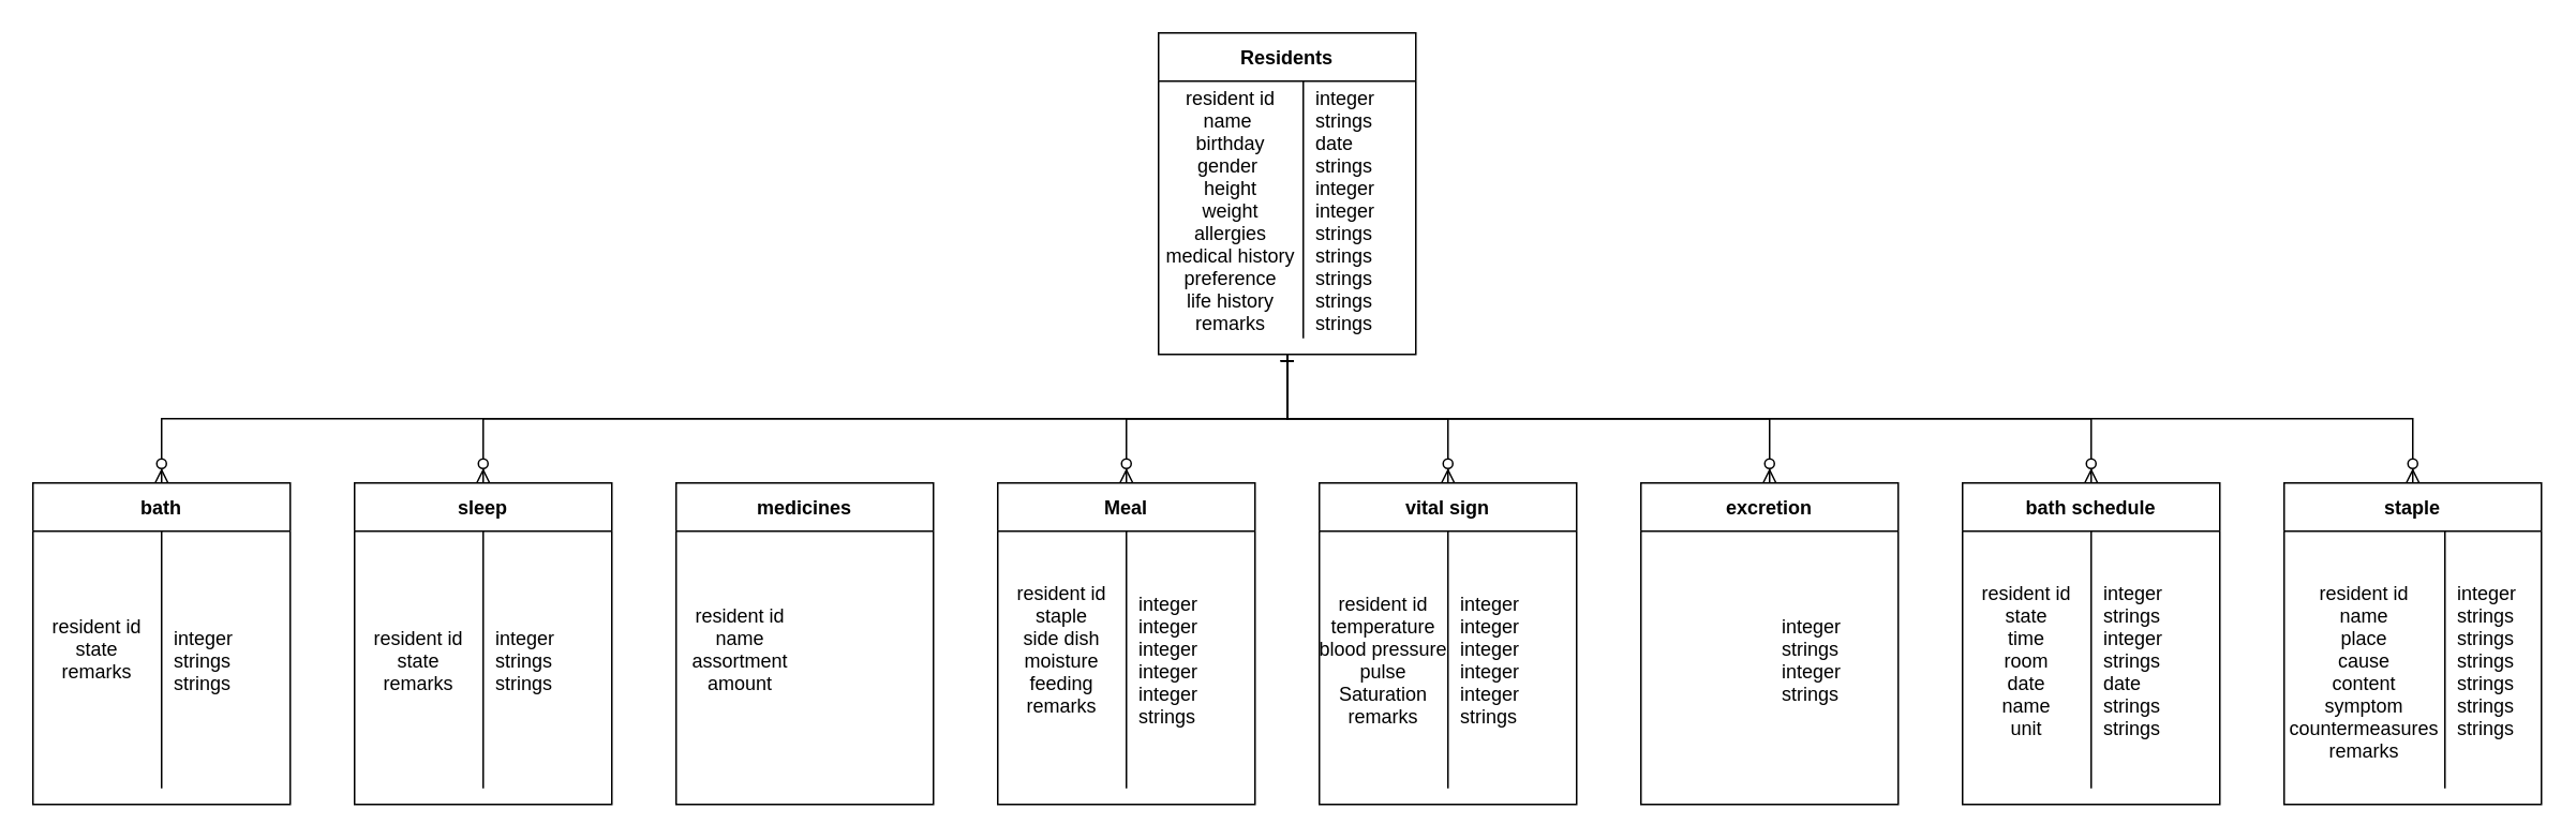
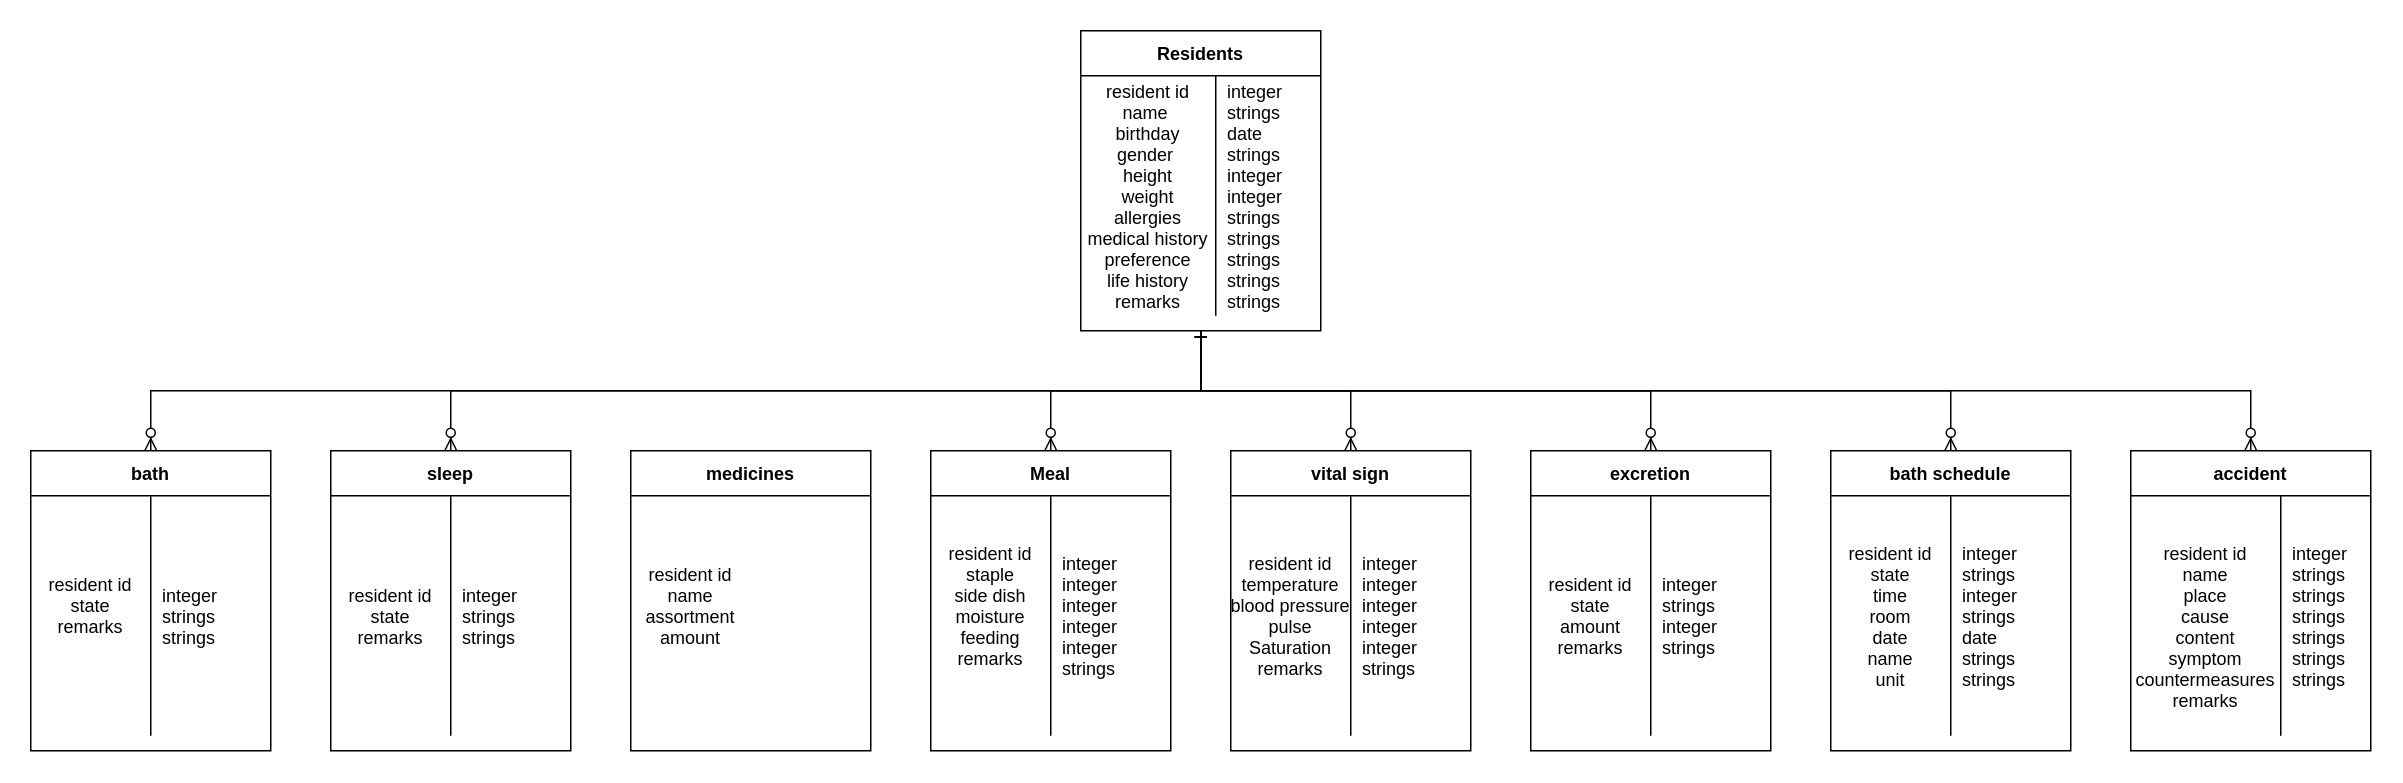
  <mxCell id="0" />
  <mxCell id="1" parent="0" />
  <mxCell id="2" style="edgeStyle=orthogonalEdgeStyle;rounded=0;jumpStyle=none;orthogonalLoop=1;jettySize=auto;html=1;entryX=0.5;entryY=0;entryDx=0;entryDy=0;strokeColor=#000000;startArrow=ERone;startFill=0;endArrow=ERzeroToMany;endFill=1;" parent="1" source="9" target="13" edge="1"><mxGeometry relative="1" as="geometry" /></mxCell>
  <mxCell id="3" style="edgeStyle=orthogonalEdgeStyle;rounded=0;jumpStyle=none;orthogonalLoop=1;jettySize=auto;html=1;entryX=0.5;entryY=0;entryDx=0;entryDy=0;startArrow=ERone;startFill=0;endArrow=ERzeroToMany;endFill=1;strokeColor=#000000;" parent="1" source="9" target="28" edge="1"><mxGeometry relative="1" as="geometry"><Array as="points"><mxPoint x="800" y="260" /><mxPoint x="300" y="260" /></Array></mxGeometry></mxCell>
  <mxCell id="4" style="edgeStyle=orthogonalEdgeStyle;rounded=0;jumpStyle=none;orthogonalLoop=1;jettySize=auto;html=1;entryX=0.5;entryY=0;entryDx=0;entryDy=0;startArrow=ERone;startFill=0;endArrow=ERzeroToMany;endFill=1;strokeColor=#000000;" parent="1" source="9" target="32" edge="1"><mxGeometry relative="1" as="geometry"><Array as="points"><mxPoint x="800" y="260" /><mxPoint x="100" y="260" /></Array></mxGeometry></mxCell>
  <mxCell id="5" style="edgeStyle=orthogonalEdgeStyle;rounded=0;jumpStyle=none;orthogonalLoop=1;jettySize=auto;html=1;entryX=0.5;entryY=0;entryDx=0;entryDy=0;startArrow=ERone;startFill=0;endArrow=ERzeroToMany;endFill=1;strokeColor=#000000;" parent="1" source="9" target="24" edge="1"><mxGeometry relative="1" as="geometry"><Array as="points"><mxPoint x="800" y="260" /><mxPoint x="900" y="260" /></Array></mxGeometry></mxCell>
  <mxCell id="6" style="edgeStyle=orthogonalEdgeStyle;rounded=0;jumpStyle=none;orthogonalLoop=1;jettySize=auto;html=1;startArrow=ERone;startFill=0;endArrow=ERzeroToMany;endFill=1;strokeColor=#000000;" parent="1" source="9" target="17" edge="1"><mxGeometry relative="1" as="geometry"><Array as="points"><mxPoint x="800" y="260" /><mxPoint x="1100" y="260" /></Array></mxGeometry></mxCell>
  <mxCell id="7" style="edgeStyle=orthogonalEdgeStyle;rounded=0;jumpStyle=none;orthogonalLoop=1;jettySize=auto;html=1;startArrow=ERone;startFill=0;endArrow=ERzeroToMany;endFill=1;strokeColor=#000000;entryX=0.5;entryY=0;entryDx=0;entryDy=0;" parent="1" source="9" target="36" edge="1"><mxGeometry relative="1" as="geometry"><mxPoint x="1440" y="290" as="targetPoint" /><Array as="points"><mxPoint x="800" y="260" /><mxPoint x="1300" y="260" /></Array></mxGeometry></mxCell>
  <mxCell id="8" style="edgeStyle=orthogonalEdgeStyle;rounded=0;jumpStyle=none;orthogonalLoop=1;jettySize=auto;html=1;entryX=0.5;entryY=0;entryDx=0;entryDy=0;startArrow=ERone;startFill=0;endArrow=ERzeroToMany;endFill=1;strokeColor=#000000;" parent="1" source="9" target="40" edge="1"><mxGeometry relative="1" as="geometry"><Array as="points"><mxPoint x="800" y="260" /><mxPoint x="1500" y="260" /></Array></mxGeometry></mxCell>
  <mxCell id="9" value="Residents" style="shape=table;startSize=30;container=1;collapsible=1;childLayout=tableLayout;fixedRows=1;rowLines=0;fontStyle=1;align=center;resizeLast=1;" parent="1" vertex="1"><mxGeometry x="720" y="20" width="160" height="200" as="geometry" /></mxCell>
  <mxCell id="10" value="" style="shape=partialRectangle;collapsible=0;dropTarget=0;pointerEvents=0;fillColor=none;points=[[0,0.5],[1,0.5]];portConstraint=eastwest;top=0;left=0;right=0;bottom=0;" parent="9" vertex="1"><mxGeometry y="30" width="160" height="160" as="geometry" /></mxCell>
  <mxCell id="11" value="resident id&#10;name &#10;birthday&#10;gender &#10;height&#10;weight&#10;allergies&#10;medical history&#10;preference&#10;life history&#10;remarks" style="shape=partialRectangle;overflow=hidden;connectable=0;fillColor=none;top=0;left=0;bottom=0;right=0;" parent="10" vertex="1"><mxGeometry width="90" height="160" as="geometry" /></mxCell>
  <mxCell id="12" value="integer&#10;strings&#10;date&#10;strings&#10;integer&#10;integer&#10;strings&#10;strings&#10;strings&#10;strings&#10;strings" style="shape=partialRectangle;overflow=hidden;connectable=0;fillColor=none;top=0;left=0;bottom=0;right=0;align=left;spacingLeft=6;" parent="10" vertex="1"><mxGeometry x="90" width="70" height="160" as="geometry" /></mxCell>
  <mxCell id="13" value="Meal" style="shape=table;startSize=30;container=1;collapsible=1;childLayout=tableLayout;fixedRows=1;rowLines=0;fontStyle=1;align=center;resizeLast=1;" parent="1" vertex="1"><mxGeometry x="620" y="300" width="160" height="200" as="geometry" /></mxCell>
  <mxCell id="14" value="" style="shape=partialRectangle;collapsible=0;dropTarget=0;pointerEvents=0;fillColor=none;points=[[0,0.5],[1,0.5]];portConstraint=eastwest;top=0;left=0;right=0;bottom=0;" parent="13" vertex="1"><mxGeometry y="30" width="160" height="160" as="geometry" /></mxCell>
  <mxCell id="15" value="resident id&#10;staple&#10;side dish&#10;moisture&#10;feeding&#10;remarks&#10;" style="shape=partialRectangle;overflow=hidden;connectable=0;fillColor=none;top=0;left=0;bottom=0;right=0;verticalAlign=middle;" parent="14" vertex="1"><mxGeometry width="80" height="160" as="geometry" /></mxCell>
  <mxCell id="16" value="integer&#10;integer&#10;integer&#10;integer&#10;integer&#10;strings" style="shape=partialRectangle;overflow=hidden;connectable=0;fillColor=none;top=0;left=0;bottom=0;right=0;align=left;spacingLeft=6;verticalAlign=middle;" parent="14" vertex="1"><mxGeometry x="80" width="80" height="160" as="geometry" /></mxCell>
  <mxCell id="17" value="excretion" style="shape=table;startSize=30;container=1;collapsible=1;childLayout=tableLayout;fixedRows=1;rowLines=0;fontStyle=1;align=center;resizeLast=1;" parent="1" vertex="1"><mxGeometry x="1020" y="300" width="160" height="200" as="geometry" /></mxCell>
  <mxCell id="18" value="" style="shape=partialRectangle;collapsible=0;dropTarget=0;pointerEvents=0;fillColor=none;points=[[0,0.5],[1,0.5]];portConstraint=eastwest;top=0;left=0;right=0;bottom=0;" parent="17" vertex="1"><mxGeometry y="30" width="160" height="160" as="geometry" /></mxCell>
+ <mxCell id="19" value="resident id&#10;state&#10;amount&#10;remarks" style="shape=partialRectangle;overflow=hidden;connectable=0;fillColor=none;top=0;left=0;bottom=0;right=0;" parent="18" vertex="1"><mxGeometry width="80" height="160" as="geometry" /></mxCell>
  <mxCell id="20" value="integer&#10;strings&#10;integer&#10;strings" style="shape=partialRectangle;overflow=hidden;connectable=0;fillColor=none;top=0;left=0;bottom=0;right=0;align=left;spacingLeft=6;" parent="18" vertex="1"><mxGeometry x="80" width="80" height="160" as="geometry" /></mxCell>
  <mxCell id="21" value="medicines" style="shape=table;startSize=30;container=1;collapsible=1;childLayout=tableLayout;fixedRows=1;rowLines=0;fontStyle=1;align=center;resizeLast=1;" parent="1" vertex="1"><mxGeometry x="420" y="300" width="160" height="200" as="geometry" /></mxCell>
  <mxCell id="22" value="" style="shape=partialRectangle;collapsible=0;dropTarget=0;pointerEvents=0;fillColor=none;points=[[0,0.5],[1,0.5]];portConstraint=eastwest;top=0;left=0;right=0;bottom=0;" parent="21" vertex="1"><mxGeometry y="30" width="160" height="160" as="geometry" /></mxCell>
  <mxCell id="23" value="resident id&#10;name&#10; assortment &#10;amount&#10;" style="shape=partialRectangle;overflow=hidden;connectable=0;fillColor=none;top=0;left=0;bottom=0;right=0;" parent="22" vertex="1"><mxGeometry width="80" height="160" as="geometry" /></mxCell>
  <mxCell id="24" value="vital sign" style="shape=table;startSize=30;container=1;collapsible=1;childLayout=tableLayout;fixedRows=1;rowLines=0;fontStyle=1;align=center;resizeLast=1;" parent="1" vertex="1"><mxGeometry x="820" y="300" width="160" height="200" as="geometry" /></mxCell>
  <mxCell id="25" value="" style="shape=partialRectangle;collapsible=0;dropTarget=0;pointerEvents=0;fillColor=none;points=[[0,0.5],[1,0.5]];portConstraint=eastwest;top=0;left=0;right=0;bottom=0;" parent="24" vertex="1"><mxGeometry y="30" width="160" height="160" as="geometry" /></mxCell>
  <mxCell id="26" value="resident id&#10;temperature&#10;blood pressure&#10;pulse&#10;Saturation&#10;remarks" style="shape=partialRectangle;overflow=hidden;connectable=0;fillColor=none;top=0;left=0;bottom=0;right=0;" parent="25" vertex="1"><mxGeometry width="80" height="160" as="geometry" /></mxCell>
  <mxCell id="27" value="integer&#10;integer&#10;integer&#10;integer&#10;integer&#10;strings" style="shape=partialRectangle;overflow=hidden;connectable=0;fillColor=none;top=0;left=0;bottom=0;right=0;align=left;spacingLeft=6;" parent="25" vertex="1"><mxGeometry x="80" width="80" height="160" as="geometry" /></mxCell>
  <mxCell id="28" value="sleep" style="shape=table;startSize=30;container=1;collapsible=1;childLayout=tableLayout;fixedRows=1;rowLines=0;fontStyle=1;align=center;resizeLast=1;" parent="1" vertex="1"><mxGeometry x="220" y="300" width="160" height="200" as="geometry" /></mxCell>
  <mxCell id="29" value="" style="shape=partialRectangle;collapsible=0;dropTarget=0;pointerEvents=0;fillColor=none;points=[[0,0.5],[1,0.5]];portConstraint=eastwest;top=0;left=0;right=0;bottom=0;" parent="28" vertex="1"><mxGeometry y="30" width="160" height="160" as="geometry" /></mxCell>
  <mxCell id="30" value="resident id&#10;state&#10;remarks" style="shape=partialRectangle;overflow=hidden;connectable=0;fillColor=none;top=0;left=0;bottom=0;right=0;" parent="29" vertex="1"><mxGeometry width="80" height="160" as="geometry" /></mxCell>
  <mxCell id="31" value="integer&#10;strings&#10;strings" style="shape=partialRectangle;overflow=hidden;connectable=0;fillColor=none;top=0;left=0;bottom=0;right=0;align=left;spacingLeft=6;" parent="29" vertex="1"><mxGeometry x="80" width="80" height="160" as="geometry" /></mxCell>
  <mxCell id="32" value="bath" style="shape=table;startSize=30;container=1;collapsible=1;childLayout=tableLayout;fixedRows=1;rowLines=0;fontStyle=1;align=center;resizeLast=1;" parent="1" vertex="1"><mxGeometry x="20" y="300" width="160" height="200" as="geometry" /></mxCell>
  <mxCell id="33" value="" style="shape=partialRectangle;collapsible=0;dropTarget=0;pointerEvents=0;fillColor=none;points=[[0,0.5],[1,0.5]];portConstraint=eastwest;top=0;left=0;right=0;bottom=0;" parent="32" vertex="1"><mxGeometry y="30" width="160" height="160" as="geometry" /></mxCell>
  <mxCell id="34" value="resident id&#10;state&#10;remarks&#10;" style="shape=partialRectangle;overflow=hidden;connectable=0;fillColor=none;top=0;left=0;bottom=0;right=0;" parent="33" vertex="1"><mxGeometry width="80" height="160" as="geometry" /></mxCell>
  <mxCell id="35" value="integer&#10;strings&#10;strings" style="shape=partialRectangle;overflow=hidden;connectable=0;fillColor=none;top=0;left=0;bottom=0;right=0;align=left;spacingLeft=6;" parent="33" vertex="1"><mxGeometry x="80" width="80" height="160" as="geometry" /></mxCell>
  <mxCell id="36" value="bath schedule" style="shape=table;startSize=30;container=1;collapsible=1;childLayout=tableLayout;fixedRows=1;rowLines=0;fontStyle=1;align=center;resizeLast=1;" parent="1" vertex="1"><mxGeometry x="1220" y="300" width="160" height="200" as="geometry" /></mxCell>
  <mxCell id="37" value="" style="shape=partialRectangle;collapsible=0;dropTarget=0;pointerEvents=0;fillColor=none;points=[[0,0.5],[1,0.5]];portConstraint=eastwest;top=0;left=0;right=0;bottom=0;" parent="36" vertex="1"><mxGeometry y="30" width="160" height="160" as="geometry" /></mxCell>
  <mxCell id="38" value="resident id&#10;state&#10;time&#10;room&#10;date&#10;name&#10;unit" style="shape=partialRectangle;overflow=hidden;connectable=0;fillColor=none;top=0;left=0;bottom=0;right=0;" parent="37" vertex="1"><mxGeometry width="80" height="160" as="geometry" /></mxCell>
  <mxCell id="39" value="integer&#10;strings&#10;integer&#10;strings&#10;date&#10;strings&#10;strings" style="shape=partialRectangle;overflow=hidden;connectable=0;fillColor=none;top=0;left=0;bottom=0;right=0;align=left;spacingLeft=6;" parent="37" vertex="1"><mxGeometry x="80" width="80" height="160" as="geometry" /></mxCell>
- <mxCell id="40" value="staple" style="shape=table;startSize=30;container=1;collapsible=1;childLayout=tableLayout;fixedRows=1;rowLines=0;fontStyle=1;align=center;resizeLast=1;" parent="1" vertex="1"><mxGeometry x="1420" y="300" width="160" height="200" as="geometry" /></mxCell>
+ <mxCell id="40" value="accident" style="shape=table;startSize=30;container=1;collapsible=1;childLayout=tableLayout;fixedRows=1;rowLines=0;fontStyle=1;align=center;resizeLast=1;" parent="1" vertex="1"><mxGeometry x="1420" y="300" width="160" height="200" as="geometry" /></mxCell>
  <mxCell id="41" value="" style="shape=partialRectangle;collapsible=0;dropTarget=0;pointerEvents=0;fillColor=none;points=[[0,0.5],[1,0.5]];portConstraint=eastwest;top=0;left=0;right=0;bottom=0;" parent="40" vertex="1"><mxGeometry y="30" width="160" height="160" as="geometry" /></mxCell>
  <mxCell id="42" value="&#10;resident id&#10;name&#10;place&#10;cause&#10;content&#10;symptom&#10;countermeasures&#10;remarks" style="shape=partialRectangle;overflow=hidden;connectable=0;fillColor=none;top=0;left=0;bottom=0;right=0;" parent="41" vertex="1"><mxGeometry width="100" height="160" as="geometry" /></mxCell>
  <mxCell id="43" value="integer&#10;strings&#10;strings&#10;strings&#10;strings&#10;strings&#10;strings" style="shape=partialRectangle;overflow=hidden;connectable=0;fillColor=none;top=0;left=0;bottom=0;right=0;align=left;spacingLeft=6;" parent="41" vertex="1"><mxGeometry x="100" width="60" height="160" as="geometry" /></mxCell>
